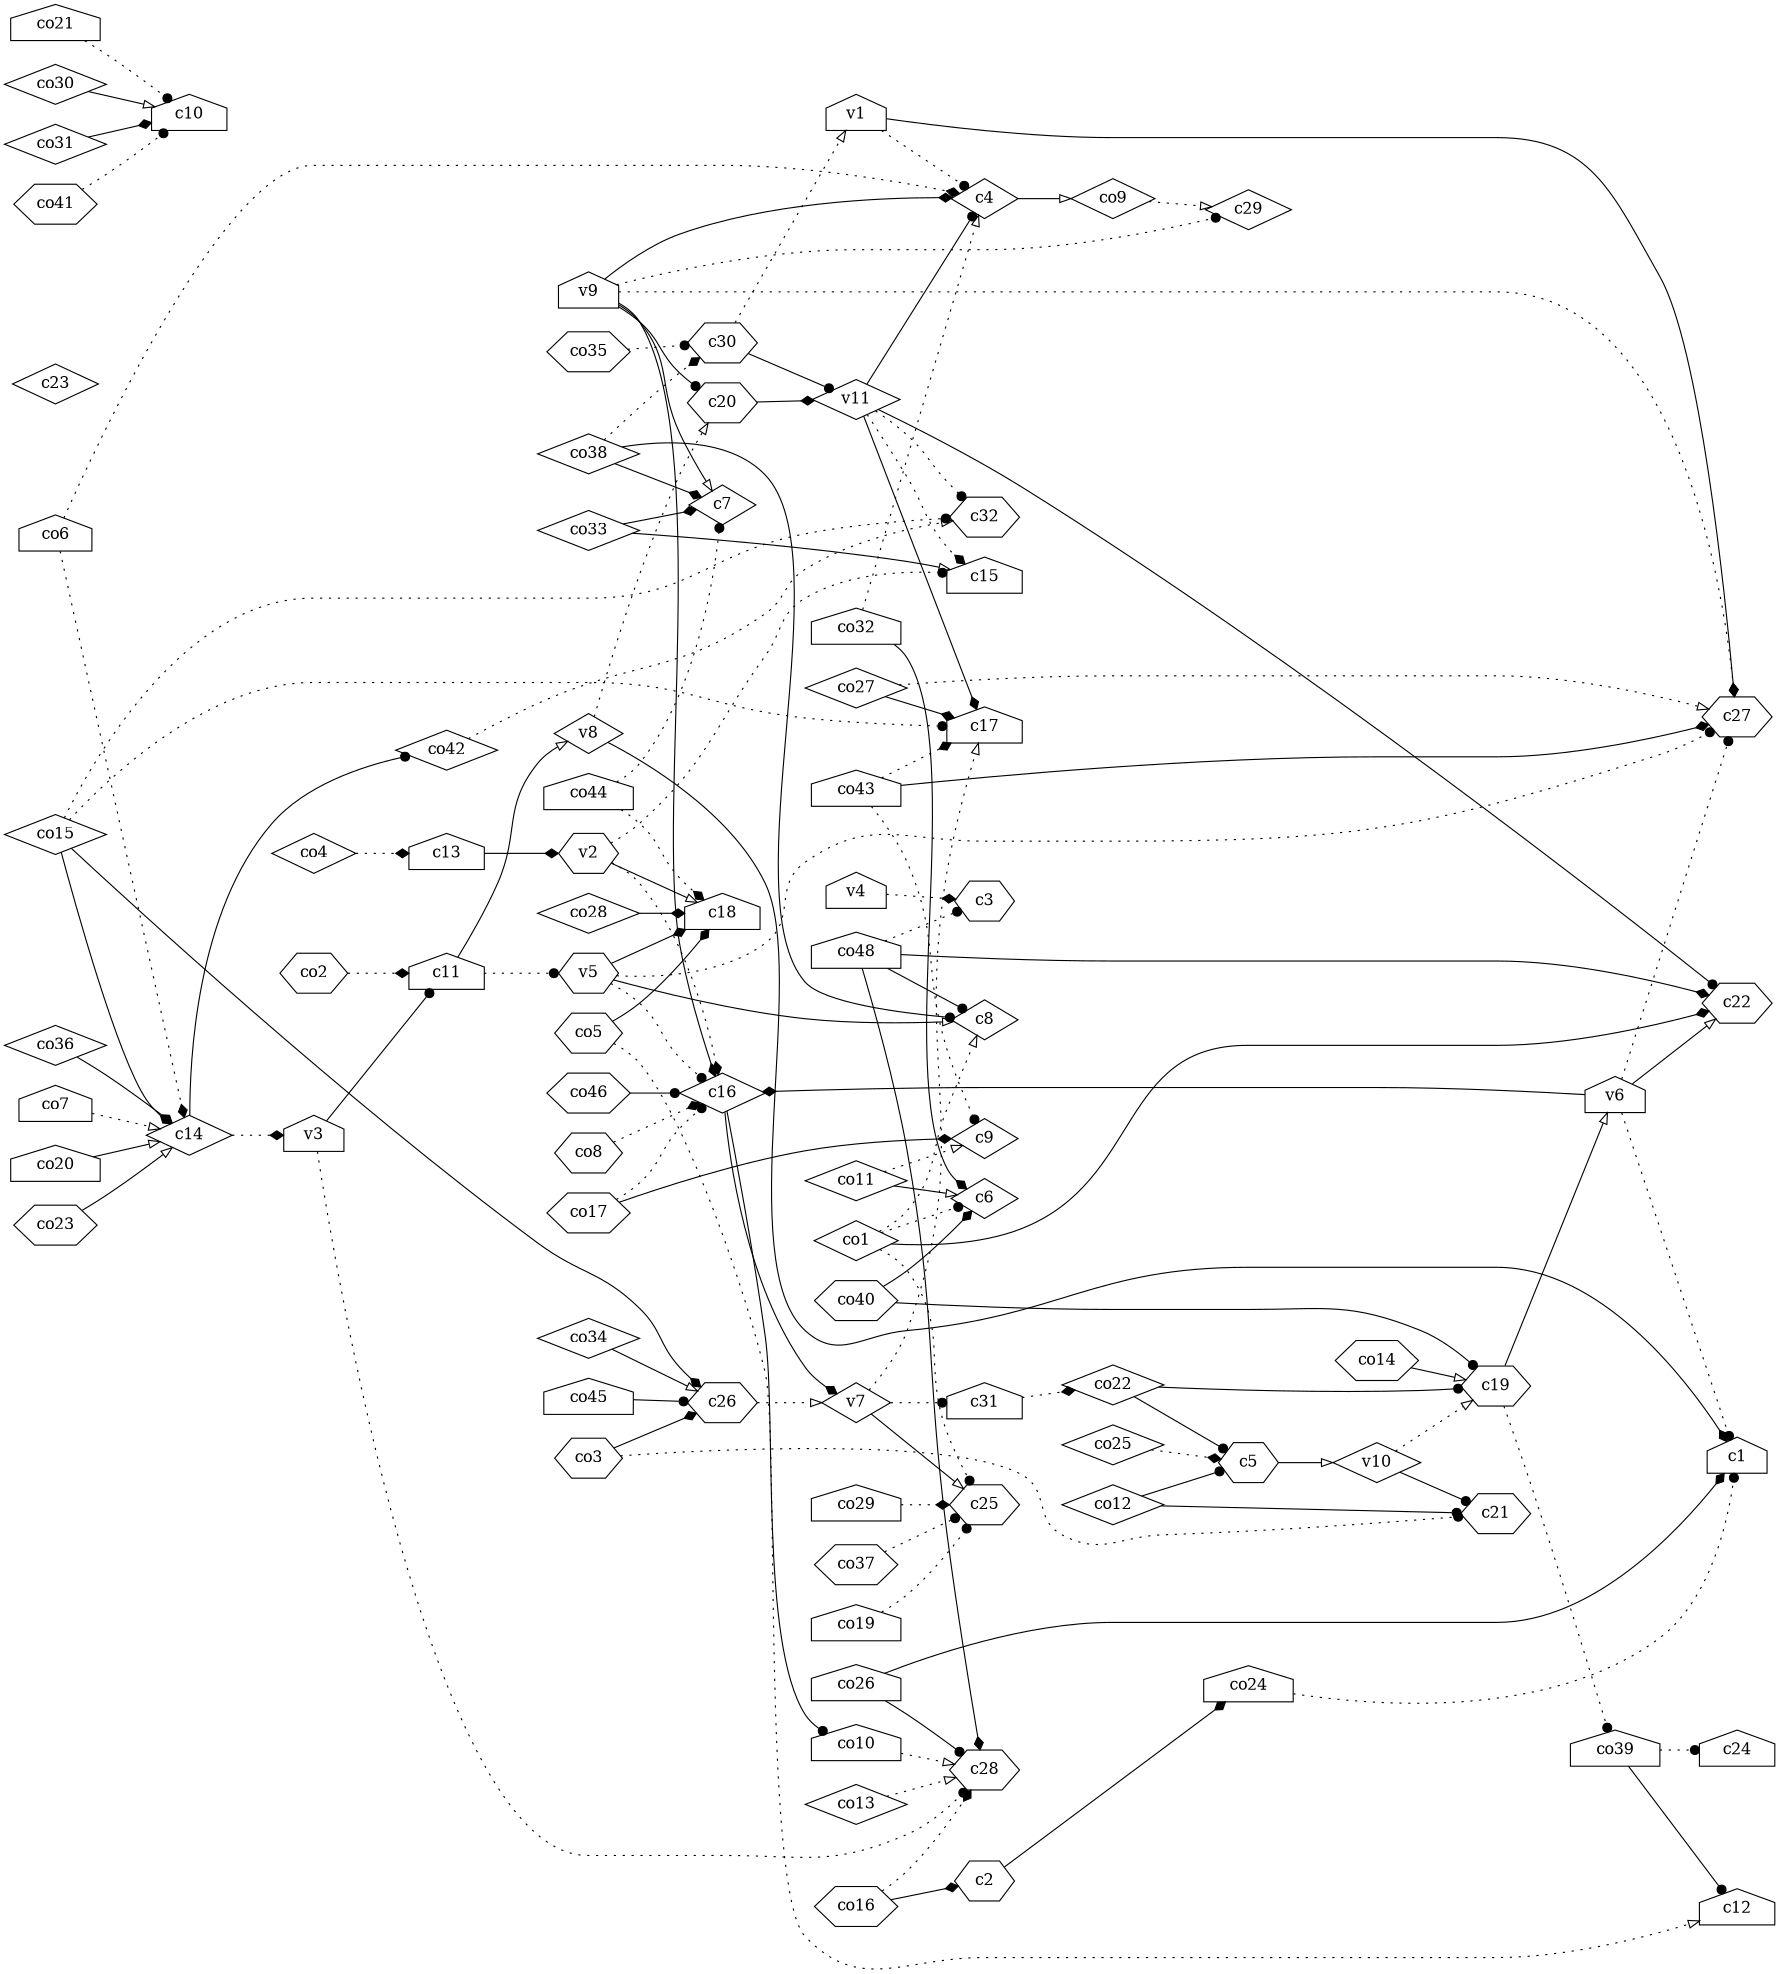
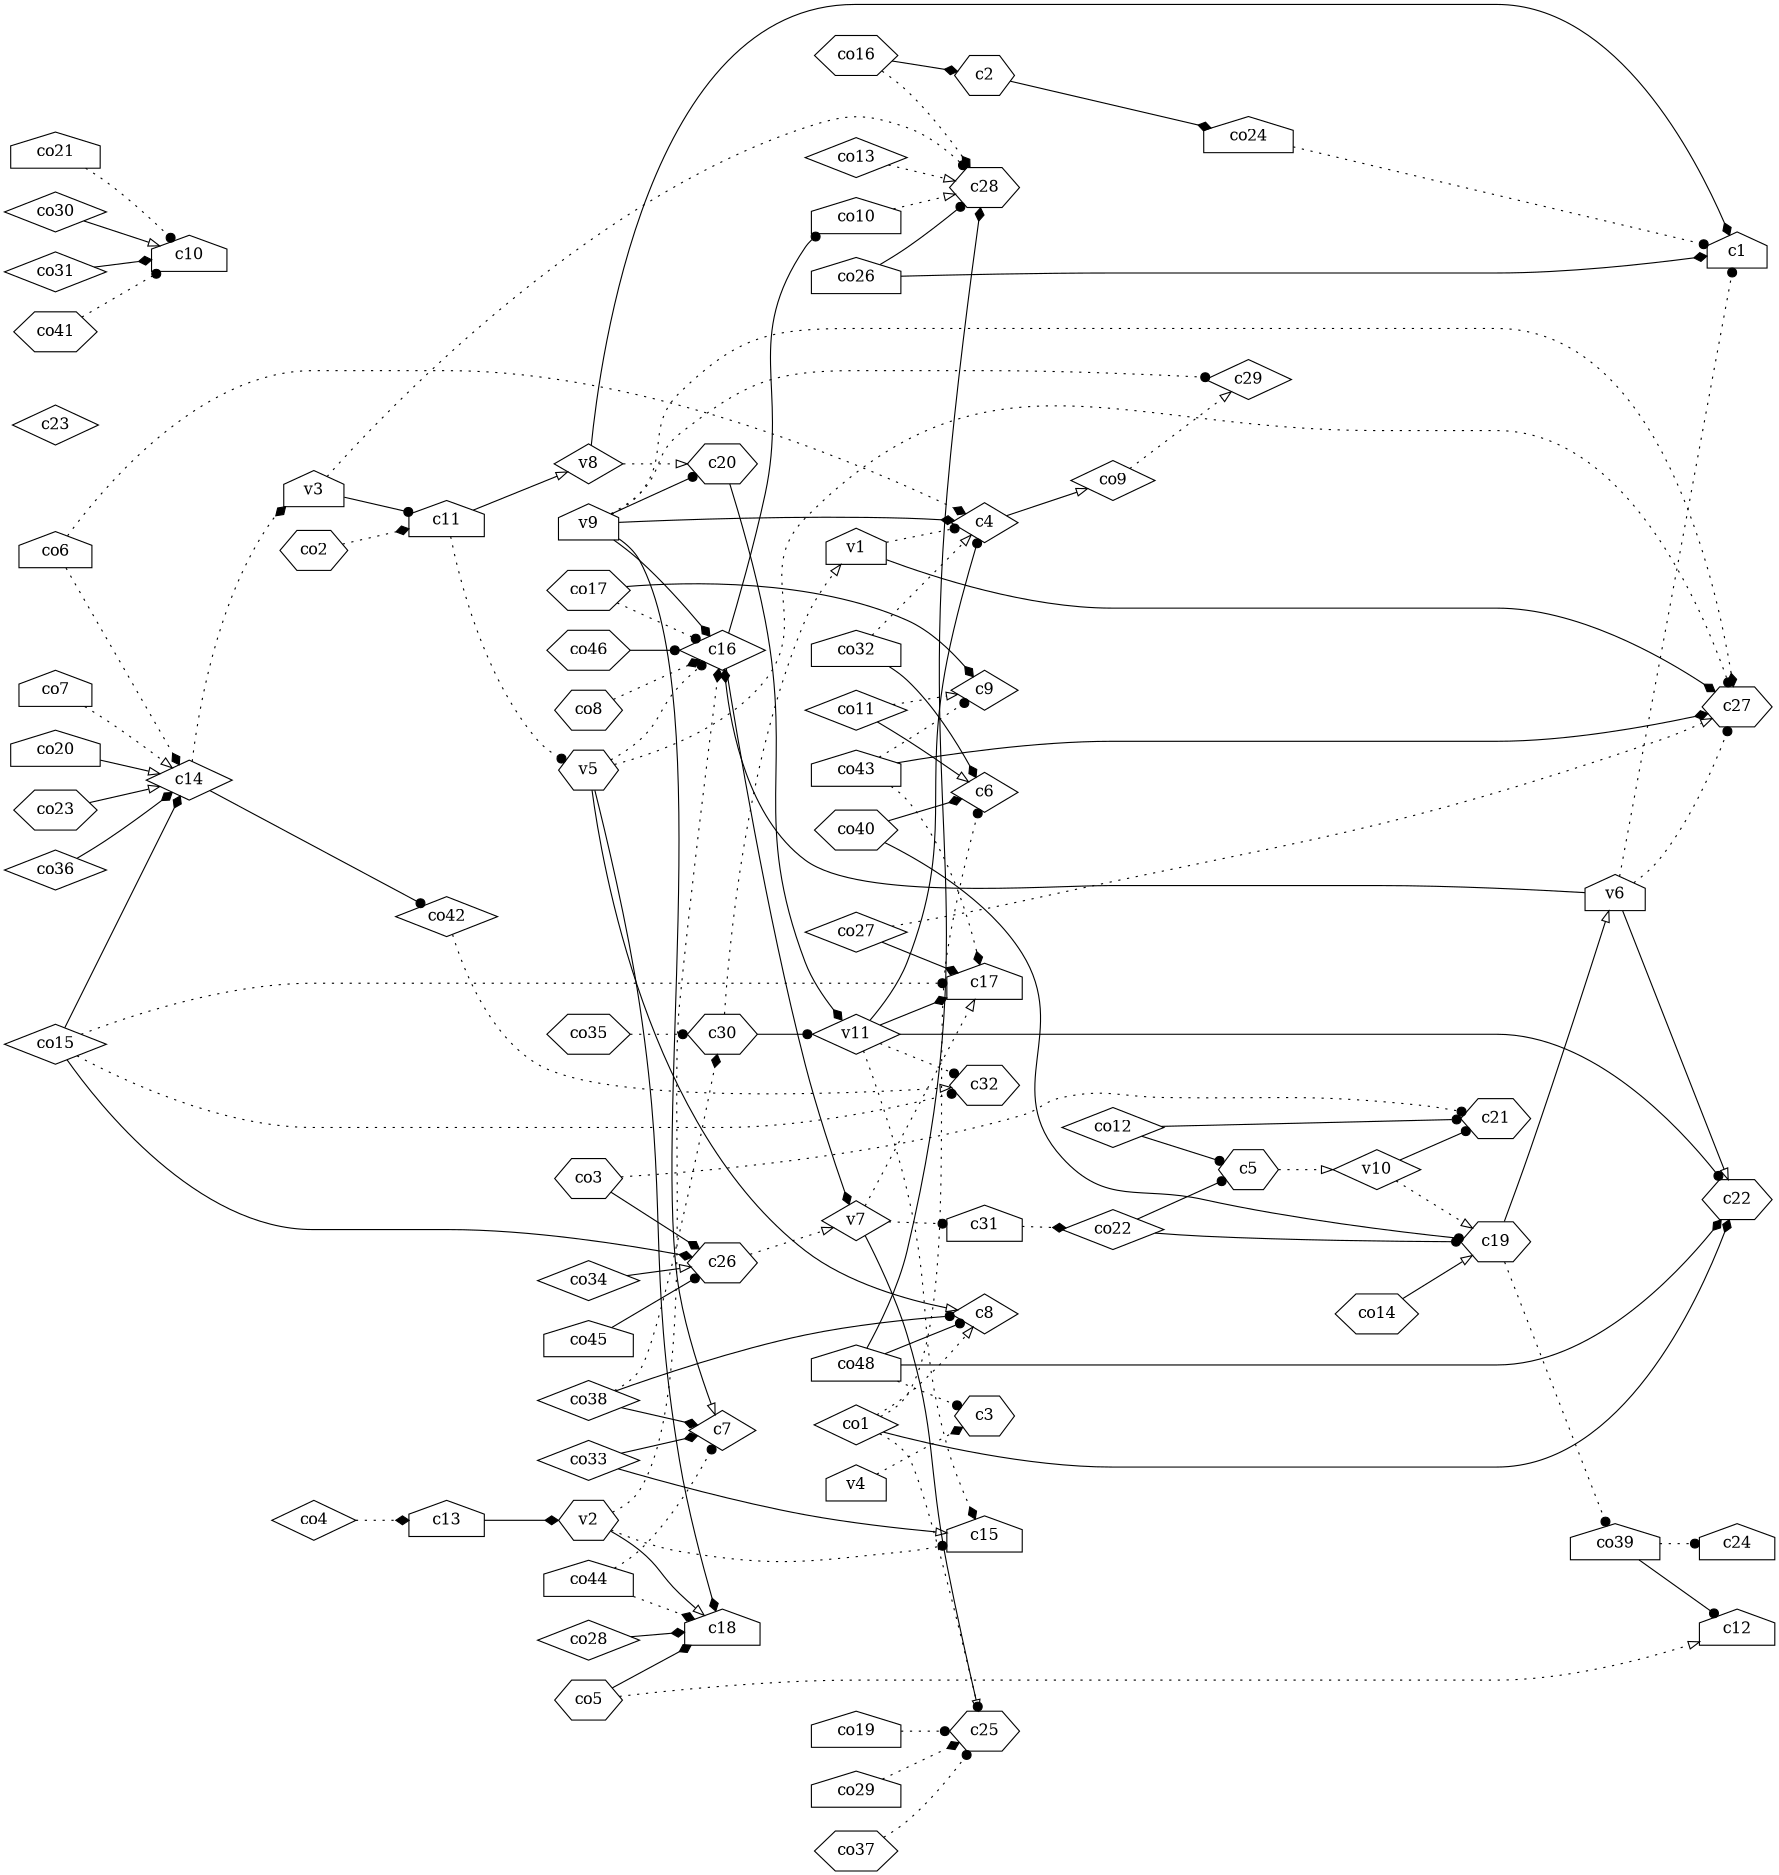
  strict digraph {
    rankdir=LR
    node [shape=diamond]
    edge [arrowhead=diamond style=solid weight=1]
    c2 [shape=hexagon]
    co24 [shape=house]
    c1 [shape=house]
    c4
    co9
    c29
    c5 [shape=hexagon]
    v10
    c19 [shape=hexagon]
    c21 [shape=hexagon]
    c11 [shape=house]
    v5 [shape=hexagon]
    v8
    c16
    c27 [shape=hexagon]
    c18 [shape=house]
    c8
    c20 [shape=hexagon]
    c13 [shape=house]
    v2 [shape=hexagon]
    c15 [shape=house]
    v3 [shape=house]
    c14
    co42
    c28 [shape=hexagon]
    c32 [shape=hexagon]
    co10 [shape=house]
    v7
    v6 [shape=house]
    co39 [shape=house]
    c22 [shape=hexagon]
    c12 [shape=house]
    c24 [shape=house]
    v11
    c17 [shape=house]
    c23
    c26 [shape=hexagon]
    c31 [shape=house]
    c25 [shape=hexagon]
    c30 [shape=hexagon]
    v1 [shape=house]
    co22
    v4 [shape=house]
    c3 [shape=hexagon]
    v9 [shape=house]
    c7
    co1
    c6
    co2 [shape=hexagon]
    co3 [shape=hexagon]
    co4
    co5 [shape=hexagon]
    co6 [shape=house]
    co7 [shape=house]
    co8 [shape=hexagon]
    co11
    c9
    co12
    co13
    co14 [shape=hexagon]
    co15
    co16 [shape=hexagon]
    co17 [shape=hexagon]
    n64 [label=co48 shape=house]
    co19 [shape=house]
    co20 [shape=house]
    co21 [shape=house]
    c10 [shape=house]
    co23 [shape=hexagon]
-   co25
    co26 [shape=house]
    co27
    co28
    co29 [shape=house]
    co30
    co31
    co32 [shape=house]
    co33
    co34
    co35 [shape=hexagon]
    co36
    co37 [shape=hexagon]
    co38
    co40 [shape=hexagon]
    co41 [shape=hexagon]
    co43 [shape=house]
    co44 [shape=house]
    co45 [shape=house]
    co46 [shape=hexagon]
    c2 -> co24
    co24 -> c1 [arrowhead=dot style=dotted]
    c4 -> co9 [arrowhead=onormal]
    co9 -> c29 [arrowhead=onormal style=dotted]
-   c5 -> v10 [arrowhead=onormal]
+   c5 -> v10 [arrowhead=onormal style=dotted]
    v10 -> c19 [arrowhead=onormal style=dotted]
    v10 -> c21 [arrowhead=dot]
    c19 -> v6 [arrowhead=onormal]
    c19 -> co39 [arrowhead=dot style=dotted]
    c11 -> v5 [arrowhead=dot style=dotted]
    c11 -> v8 [arrowhead=onormal]
    v5 -> c16 [arrowhead=dot style=dotted]
    v5 -> c27 [arrowhead=dot style=dotted]
    v5 -> c18
    v5 -> c8 [arrowhead=onormal]
    v8 -> c1
    v8 -> c20 [arrowhead=onormal style=dotted]
    c16 -> co10 [arrowhead=dot]
    c16 -> v7
    c20 -> v11
    c13 -> v2
    v2 -> c16 [style=dotted]
    v2 -> c18 [arrowhead=onormal]
    v2 -> c15 [arrowhead=dot style=dotted]
    v3 -> c11 [arrowhead=dot]
    v3 -> c28 [arrowhead=dot style=dotted]
    c14 -> v3 [style=dotted]
    c14 -> co42 [arrowhead=dot]
    co42 -> c32 [arrowhead=onormal style=dotted]
    co10 -> c28 [arrowhead=onormal style=dotted]
    v7 -> c17 [arrowhead=onormal style=dotted]
    v7 -> c31 [arrowhead=dot style=dotted]
    v7 -> c25 [arrowhead=onormal]
    v6 -> c1 [arrowhead=dot style=dotted]
    v6 -> c16
    v6 -> c27 [arrowhead=dot style=dotted]
    v6 -> c22 [arrowhead=onormal]
    co39 -> c12 [arrowhead=dot]
    co39 -> c24 [arrowhead=dot style=dotted]
    v11 -> c4 [arrowhead=dot]
    v11 -> c15 [style=dotted]
    v11 -> c32 [arrowhead=dot style=dotted]
    v11 -> c22 [arrowhead=dot]
    v11 -> c17
    c26 -> v7 [arrowhead=onormal style=dotted]
    c31 -> co22 [style=dotted]
    c30 -> v11 [arrowhead=dot]
    c30 -> v1 [arrowhead=onormal style=dotted]
    v1 -> c4 [arrowhead=dot style=dotted]
    v1 -> c27
    co22 -> c5 [arrowhead=dot]
    co22 -> c19 [arrowhead=dot]
    v4 -> c3 [style=dotted]
    v9 -> c4
    v9 -> c29 [arrowhead=dot style=dotted]
    v9 -> c16
    v9 -> c27 [style=dotted]
    v9 -> c20 [arrowhead=dot]
    v9 -> c7 [arrowhead=onormal]
    co1 -> c8 [arrowhead=onormal style=dotted]
    co1 -> c22
    co1 -> c25 [arrowhead=dot style=dotted]
    co1 -> c6 [arrowhead=dot style=dotted]
    co2 -> c11 [style=dotted]
    co3 -> c21 [arrowhead=dot style=dotted]
    co3 -> c26
    co4 -> c13 [style=dotted]
    co5 -> c18
    co5 -> c12 [arrowhead=onormal style=dotted]
    co6 -> c4 [style=dotted]
    co6 -> c14 [style=dotted]
    co7 -> c14 [arrowhead=onormal style=dotted]
    co8 -> c16 [style=dotted]
    co11 -> c6 [arrowhead=onormal]
    co11 -> c9 [arrowhead=onormal style=dotted]
    co12 -> c5 [arrowhead=dot]
    co12 -> c21 [arrowhead=dot]
    co13 -> c28 [arrowhead=onormal style=dotted]
    co14 -> c19 [arrowhead=onormal]
    co15 -> c14
    co15 -> c32 [arrowhead=dot style=dotted]
    co15 -> c17 [arrowhead=dot style=dotted]
    co15 -> c26
    co16 -> c2
    co16 -> c28 [style=dotted]
    co17 -> c16 [arrowhead=dot style=dotted]
    co17 -> c9
    n64 -> c8 [arrowhead=dot]
    n64 -> c28
    n64 -> c22
    n64 -> c3 [arrowhead=dot style=dotted]
    co19 -> c25 [arrowhead=dot style=dotted]
    co20 -> c14 [arrowhead=onormal]
    co21 -> c10 [arrowhead=dot style=dotted]
    co23 -> c14 [arrowhead=onormal]
-   co25 -> c5 [style=dotted]
    co26 -> c1
    co26 -> c28 [arrowhead=dot]
    co27 -> c27 [arrowhead=onormal style=dotted]
    co27 -> c17
    co28 -> c18
    co29 -> c25 [style=dotted]
    co30 -> c10 [arrowhead=onormal]
    co31 -> c10
    co32 -> c4 [arrowhead=onormal style=dotted]
    co32 -> c6
    co33 -> c15 [arrowhead=onormal]
    co33 -> c7
    co34 -> c26 [arrowhead=onormal]
    co35 -> c30 [arrowhead=dot style=dotted]
    co36 -> c14
    co37 -> c25 [arrowhead=dot style=dotted]
    co38 -> c8 [arrowhead=dot]
    co38 -> c30 [style=dotted]
    co38 -> c7
    co40 -> c19 [arrowhead=dot]
    co40 -> c6
    co41 -> c10 [arrowhead=dot style=dotted]
    co43 -> c27
    co43 -> c17 [style=dotted]
    co43 -> c9 [arrowhead=dot style=dotted]
    co44 -> c18 [style=dotted]
    co44 -> c7 [arrowhead=dot style=dotted]
    co45 -> c26 [arrowhead=dot]
    co46 -> c16 [arrowhead=dot]
  }
